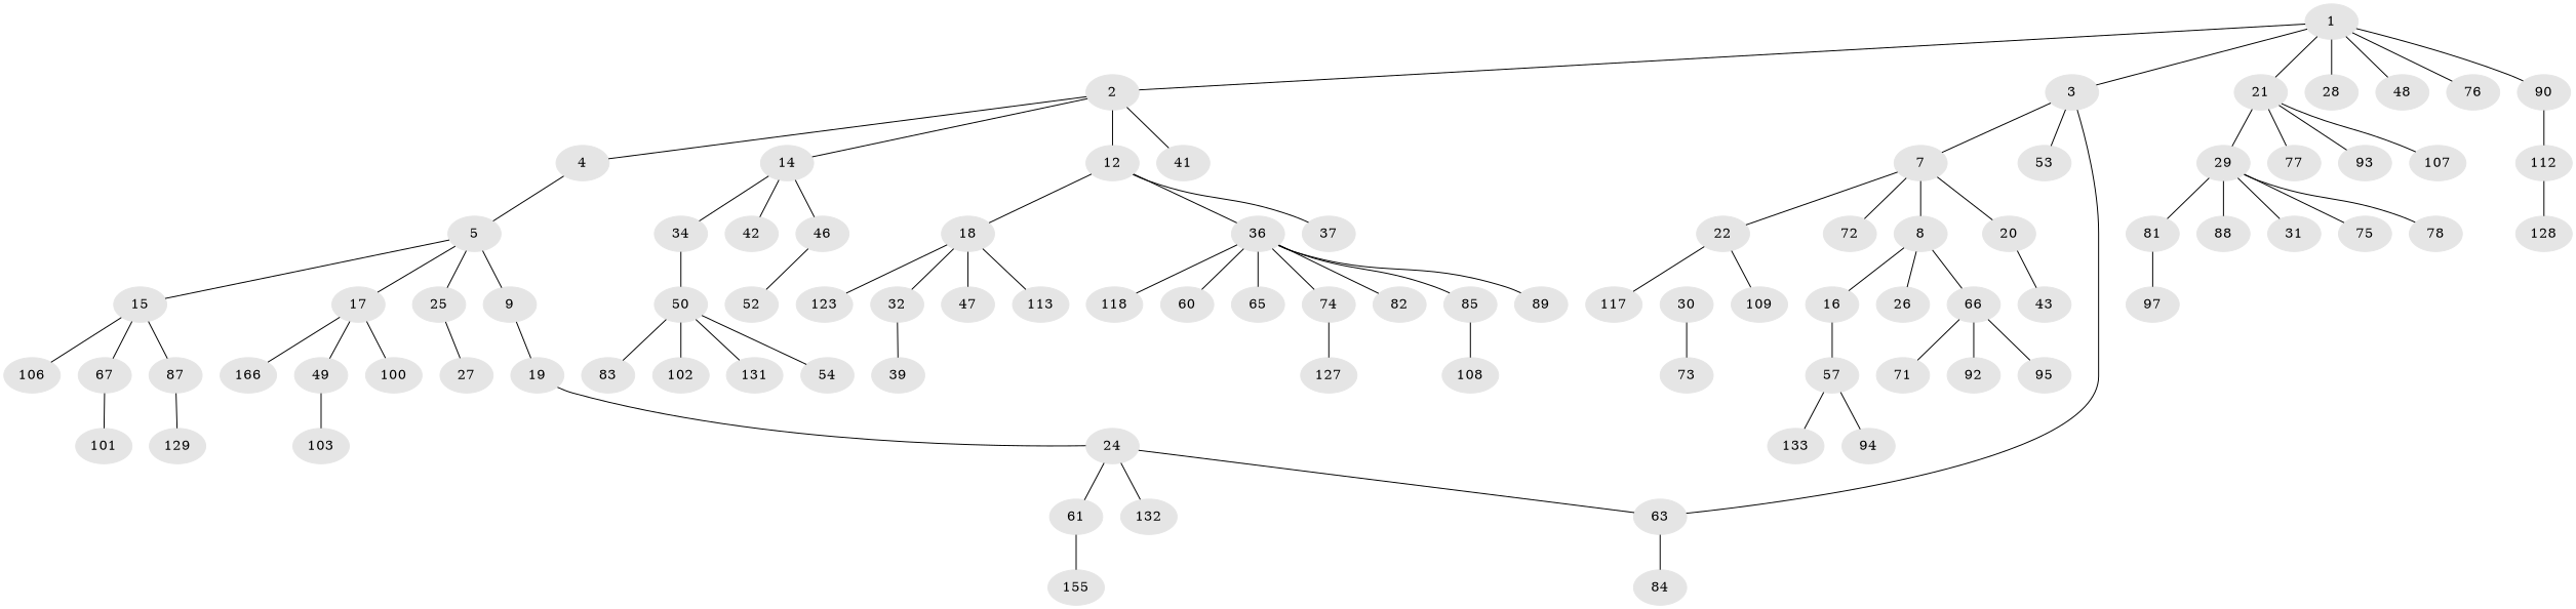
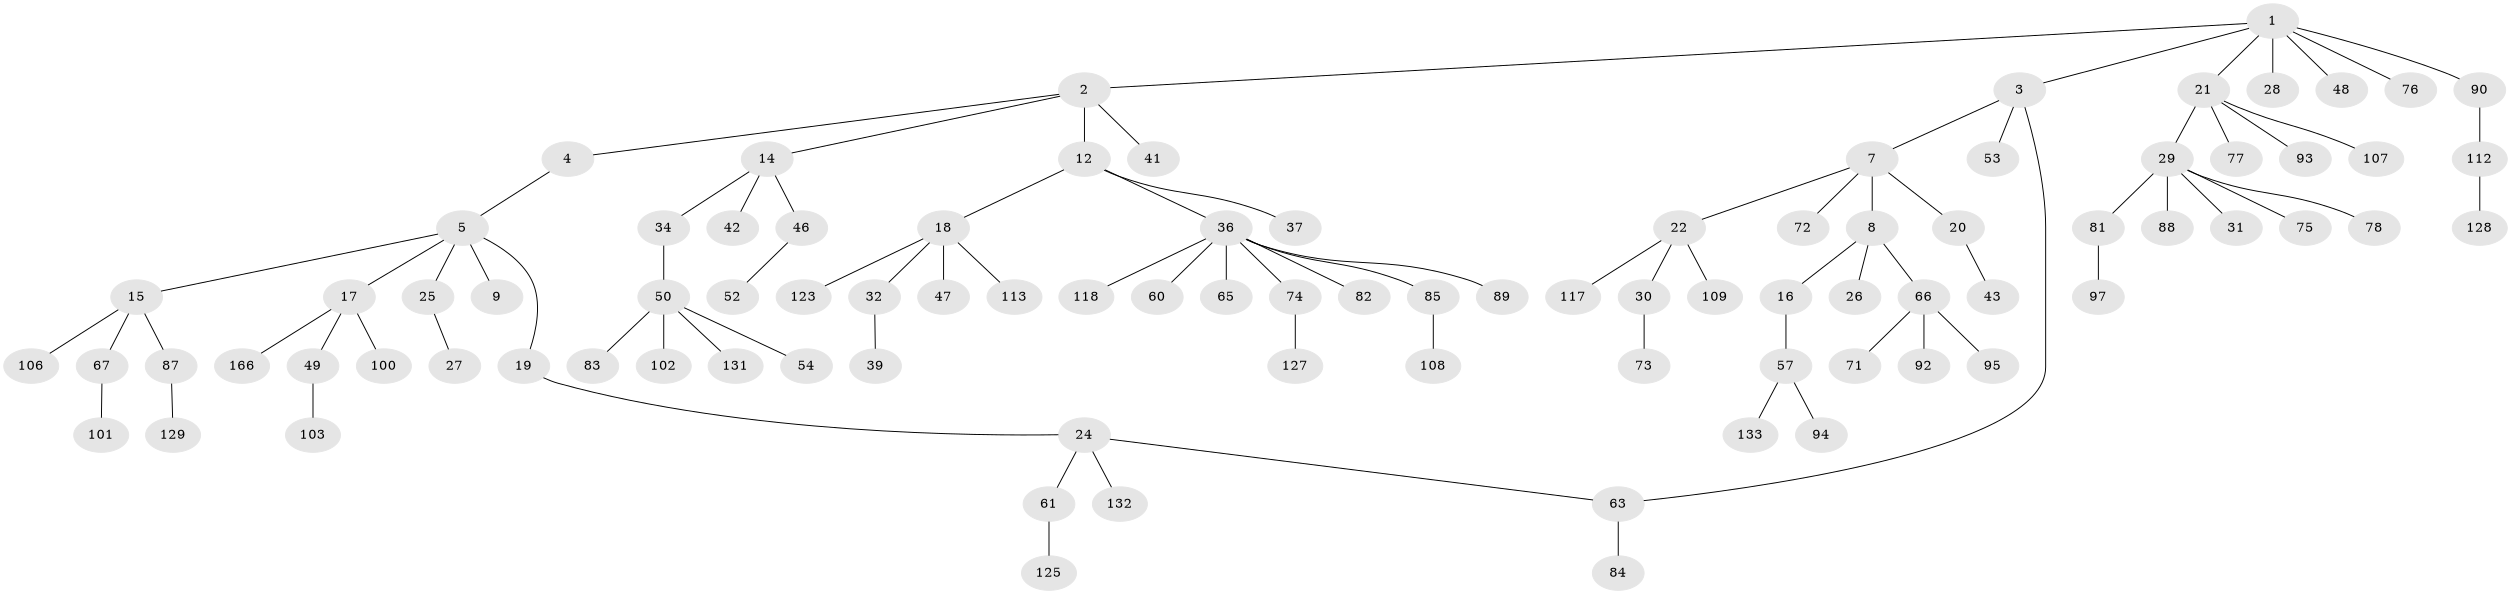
  graph {
    node [color=gray90 style=filled]
    1 [super="+13"]
    2 [super="+6"]
    3
    21 [super="+45"]
    28
    48
    76 [super="+91"]
    90 [super="+99"]
    4
    n10 [label=14 super="+35"]
    12 [super="+23"]
    41
    7 [super="+14"]
    53
    63 [super="+114"]
    29 [super="+70"]
    77 [super="+120"]
    93
    107
    112 [super="+122"]
    5
    34 [super="+44"]
    42
    46 [super="+104"]
    18 [super="+58"]
    36 [super="+40"]
    37
    8 [super="+11"]
    20 [super="+110"]
    22 [super="+79"]
    72
    84
    9 [super="+59"]
    15 [super="+69"]
    17 [super="+38"]
    19
    25 [super="+111"]
    67
    87 [super="+116"]
    106
    49
    100
    n43 [label=166]
    24 [super="+64"]
    27 [super="+119"]
    16 [super="+33"]
    26 [super="+124"]
    66 [super="+80"]
    43 [super="+62"]
    30 [super="+56"]
    109
    117
    57 [super="+68"]
    71
    92
    95
    50 [super="+55"]
    52
    32
    47
    113
    123
    60 [super="+98"]
    65
    74 [super="+130"]
    82
    85 [super="+86"]
    89 [super="+115"]
    118
    101
    129
    94
    133
    103
    39 [super="+96"]
    61 [super="+105"]
    132
    31
    75
    78
    81
    88
    73
-   125 [label=155]
+   125
    97 [super="+121"]
    54
    83
    102
    131
    127
    108
    128
    1 -- 2
    1 -- 3
    1 -- 21
    1 -- 28
    1 -- 48
    1 -- 76
    1 -- 90
    2 -- 4
    2 -- n10
    2 -- 12
    2 -- 41
    3 -- 7
    3 -- 53
    3 -- 63
    21 -- 29
    21 -- 77
    21 -- 93
    21 -- 107
    90 -- 112
    4 -- 5
    n10 -- 34
    n10 -- 42
    n10 -- 46
    12 -- 18
    12 -- 36
    12 -- 37
    7 -- 8
    7 -- 20
    7 -- 22
    7 -- 72
    63 -- 84
    29 -- 31
    29 -- 75
    29 -- 78
    29 -- 81
    29 -- 88
    112 -- 128
    5 -- 9
    5 -- 15
    5 -- 17
-   9 -- 19
+   5 -- 19
    5 -- 25
    34 -- 50
    46 -- 52
    18 -- 32
    18 -- 47
    18 -- 113
    18 -- 123
    36 -- 60
    36 -- 65
    36 -- 74
    36 -- 82
    36 -- 85
    36 -- 89
    36 -- 118
    8 -- 16
    8 -- 26
    8 -- 66
    20 -- 43
+   22 -- 30
    22 -- 109
    22 -- 117
    15 -- 67
    15 -- 87
    15 -- 106
    17 -- 49
    17 -- 100
    17 -- n43
    19 -- 24
    25 -- 27
    67 -- 101
    87 -- 129
    49 -- 103
    24 -- 63
    24 -- 61
    24 -- 132
    16 -- 57
    66 -- 71
    66 -- 92
    66 -- 95
    30 -- 73
    57 -- 94
    57 -- 133
    50 -- 54
    50 -- 83
    50 -- 102
    50 -- 131
    32 -- 39
    74 -- 127
    85 -- 108
    61 -- 125
    81 -- 97
  }
